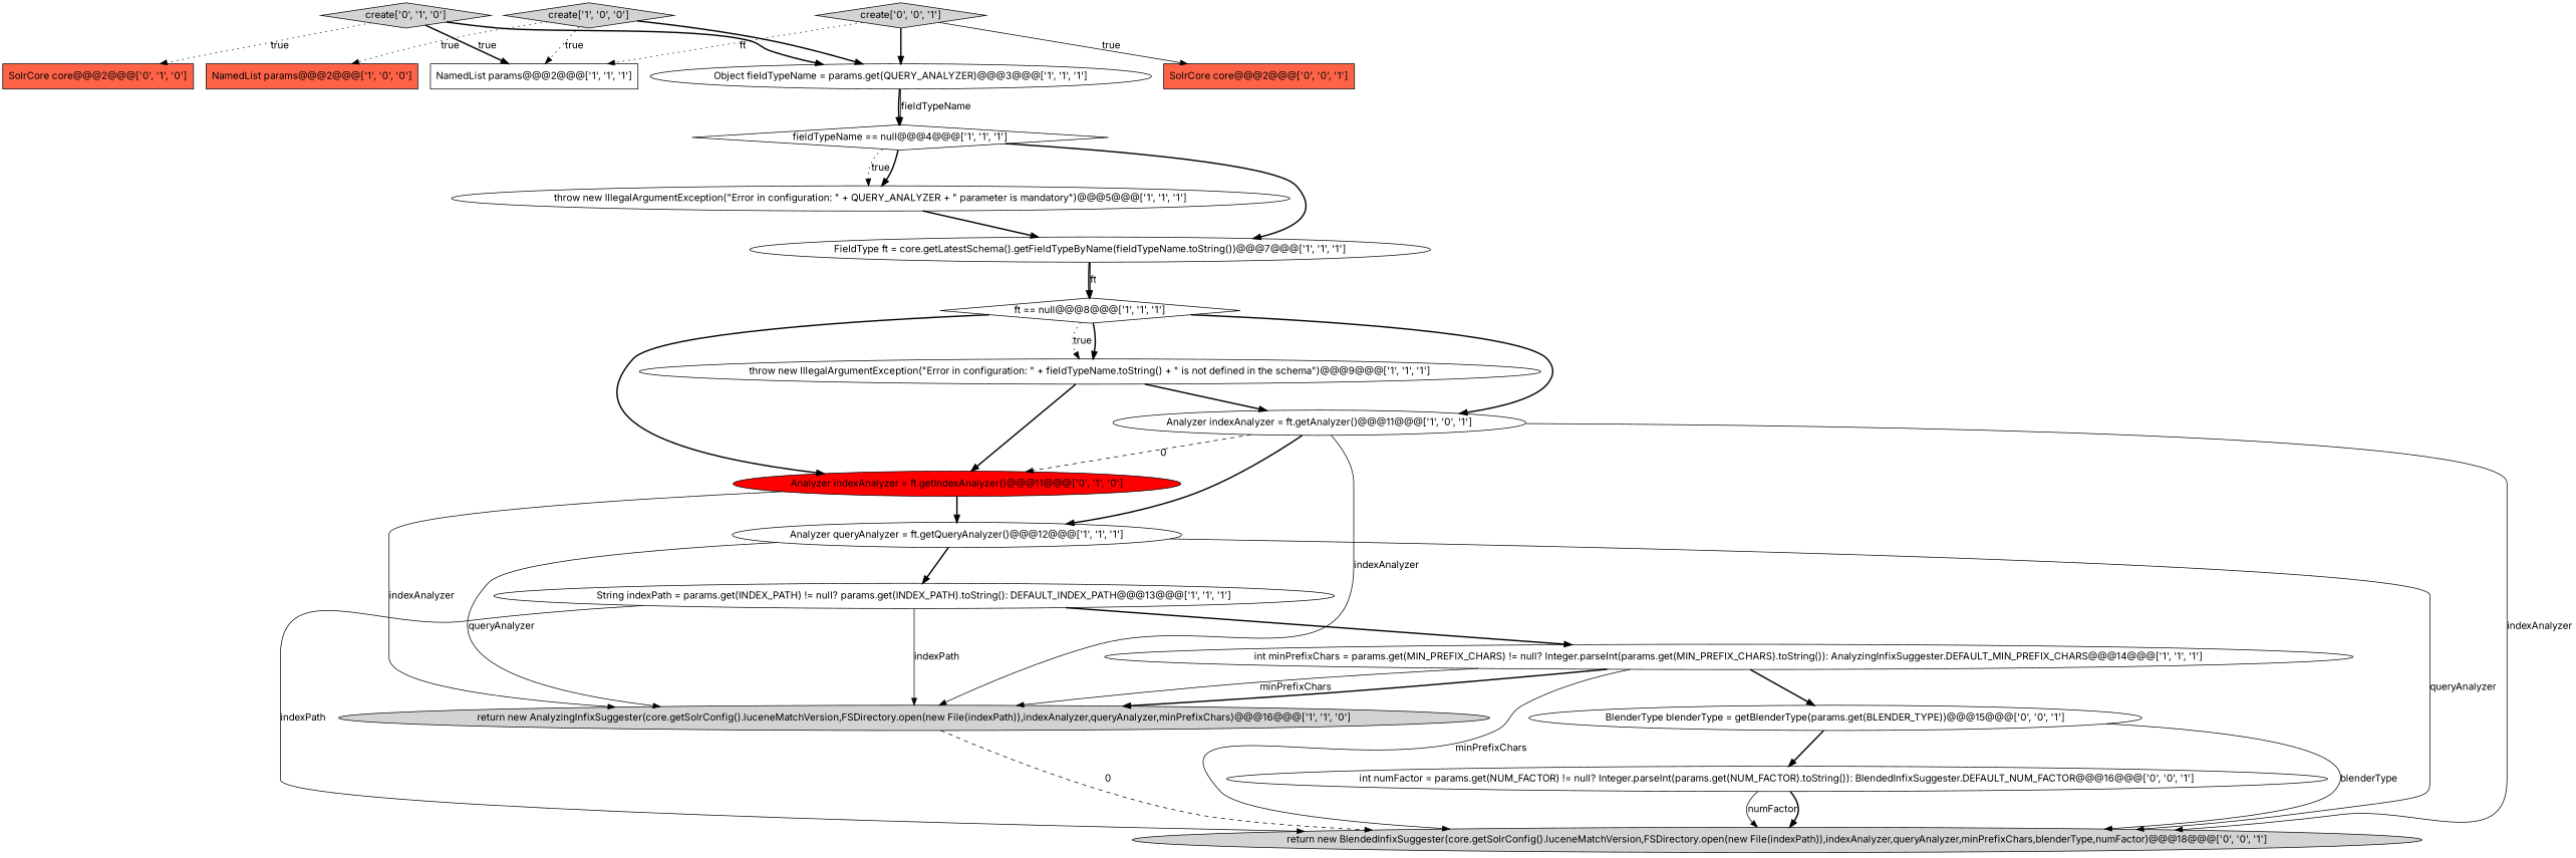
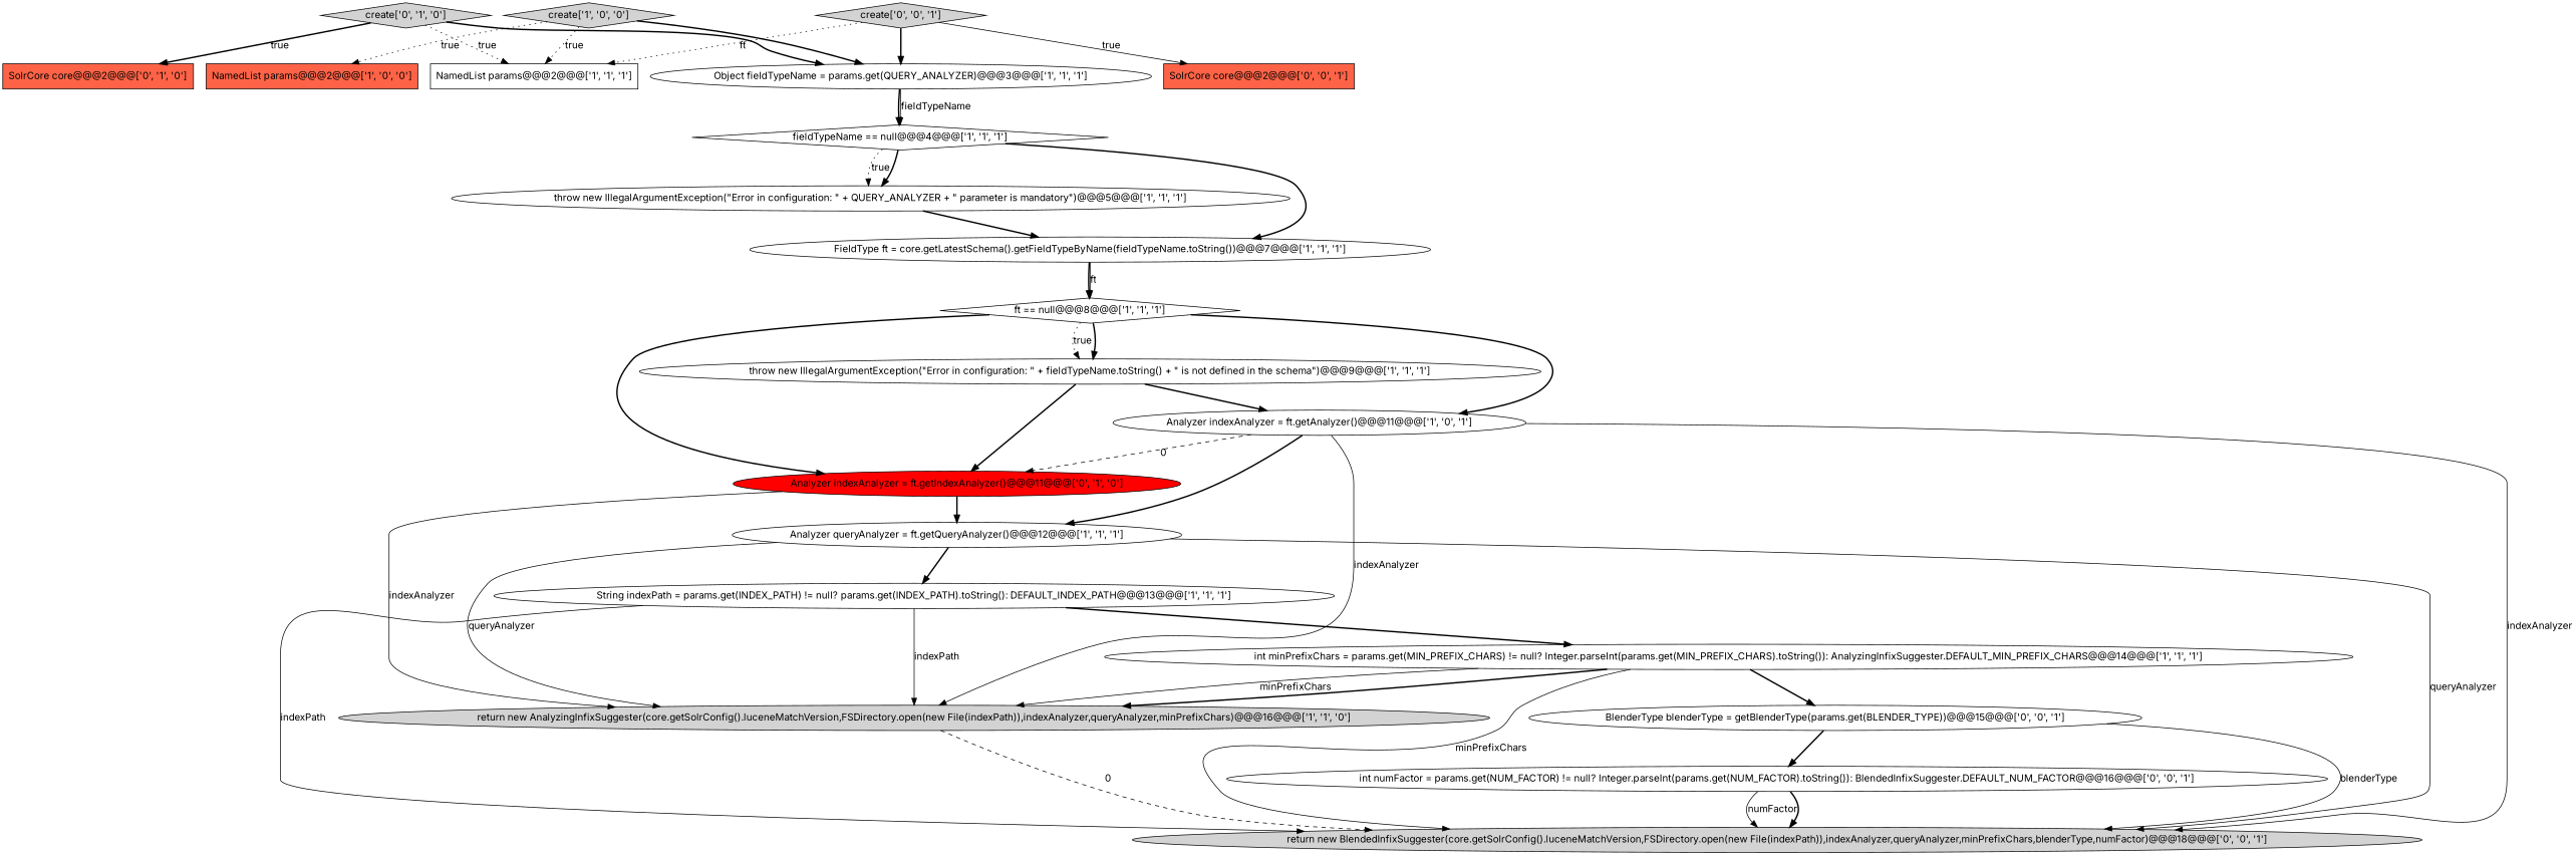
  digraph {
    fontname=Inter
    node [fillcolor=white fontname=Inter shape=ellipse style=filled]
    edge [fontname=Inter style=bold]
    n1 [label="int minPrefixChars = params.get(MIN_PREFIX_CHARS) != null? Integer.parseInt(params.get(MIN_PREFIX_CHARS).toString()): AnalyzingInfixSuggester.DEFAULT_MIN_PREFIX_CHARS@@@14@@@['1', '1', '1']"]
    n2 [label="BlenderType blenderType = getBlenderType(params.get(BLENDER_TYPE))@@@15@@@['0', '0', '1']"]
    n3 [fillcolor=lightgray label="return new BlendedInfixSuggester(core.getSolrConfig().luceneMatchVersion,FSDirectory.open(new File(indexPath)),indexAnalyzer,queryAnalyzer,minPrefixChars,blenderType,numFactor)@@@18@@@['0', '0', '1']"]
    n4 [fillcolor=lightgray label="return new AnalyzingInfixSuggester(core.getSolrConfig().luceneMatchVersion,FSDirectory.open(new File(indexPath)),indexAnalyzer,queryAnalyzer,minPrefixChars)@@@16@@@['1', '1', '0']"]
    n5 [label="int numFactor = params.get(NUM_FACTOR) != null? Integer.parseInt(params.get(NUM_FACTOR).toString()): BlendedInfixSuggester.DEFAULT_NUM_FACTOR@@@16@@@['0', '0', '1']"]
    n6 [label="Analyzer queryAnalyzer = ft.getQueryAnalyzer()@@@12@@@['1', '1', '1']"]
    n7 [label="String indexPath = params.get(INDEX_PATH) != null? params.get(INDEX_PATH).toString(): DEFAULT_INDEX_PATH@@@13@@@['1', '1', '1']"]
    n8 [fillcolor=lightgray label="create['0', '1', '0']" shape=diamond]
    n9 [label="Object fieldTypeName = params.get(QUERY_ANALYZER)@@@3@@@['1', '1', '1']"]
    n10 [fillcolor=tomato label="SolrCore core@@@2@@@['0', '1', '0']" shape=box]
    n11 [label="NamedList params@@@2@@@['1', '1', '1']" shape=box]
    n12 [label="fieldTypeName == null@@@4@@@['1', '1', '1']" shape=diamond]
    n13 [fillcolor=red label="Analyzer indexAnalyzer = ft.getIndexAnalyzer()@@@11@@@['0', '1', '0']"]
    n14 [label="throw new IllegalArgumentException(\"Error in configuration: \" + QUERY_ANALYZER + \" parameter is mandatory\")@@@5@@@['1', '1', '1']"]
    n15 [label="FieldType ft = core.getLatestSchema().getFieldTypeByName(fieldTypeName.toString())@@@7@@@['1', '1', '1']"]
    n16 [label="ft == null@@@8@@@['1', '1', '1']" shape=diamond]
    n17 [label="Analyzer indexAnalyzer = ft.getAnalyzer()@@@11@@@['1', '0', '1']"]
    n18 [fillcolor=tomato label="SolrCore core@@@2@@@['0', '0', '1']" shape=box]
    n19 [fillcolor=lightgray label="create['1', '0', '0']" shape=diamond]
    n20 [fillcolor=tomato label="NamedList params@@@2@@@['1', '0', '0']" shape=box]
    n21 [label="throw new IllegalArgumentException(\"Error in configuration: \" + fieldTypeName.toString() + \" is not defined in the schema\")@@@9@@@['1', '1', '1']"]
    n22 [fillcolor=lightgray label="create['0', '0', '1']" shape=diamond]
    n1 -> n2
    n1 -> n3 [label=minPrefixChars style=solid]
    n1 -> n4 [label=minPrefixChars style=solid]
    n1 -> n4
    n2 -> n3 [label=blenderType style=solid]
    n2 -> n5
    n4 -> n3 [label=0 style=dashed]
    n5 -> n3 [label=numFactor style=solid]
    n5 -> n3
    n6 -> n3 [label=queryAnalyzer style=solid]
    n6 -> n4 [label=queryAnalyzer style=solid]
    n6 -> n7
    n7 -> n1
    n7 -> n3 [label=indexPath style=solid]
    n7 -> n4 [label=indexPath style=solid]
    n8 -> n9
-   n8 -> n10 [label=true style=dotted]
-   n8 -> n11 [label=true]
+   n8 -> n10 [label=true]
+   n8 -> n11 [label=true style=dotted]
    n9 -> n12
    n9 -> n12 [label=fieldTypeName style=solid]
    n12 -> n14 [label=true style=dotted]
    n12 -> n14
    n12 -> n15
    n13 -> n4 [label=indexAnalyzer style=solid]
    n13 -> n6
    n14 -> n15
    n15 -> n16
    n15 -> n16 [label=ft style=solid]
    n16 -> n13
    n16 -> n17
    n16 -> n21
    n16 -> n21 [label=true style=dotted]
    n17 -> n3 [label=indexAnalyzer style=solid]
    n17 -> n4 [label=indexAnalyzer style=solid]
    n17 -> n6
    n17 -> n13 [label=0 style=dashed]
    n19 -> n9
    n19 -> n11 [label=true style=dotted]
    n19 -> n20 [label=true style=dotted]
    n21 -> n13
    n21 -> n17
    n22 -> n9
    n22 -> n11 [label=ft style=dotted]
    n22 -> n18 [label=true style=solid]
  }
